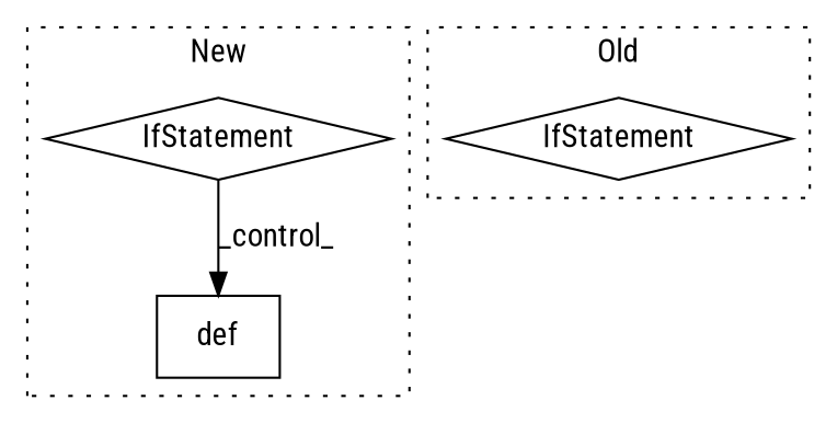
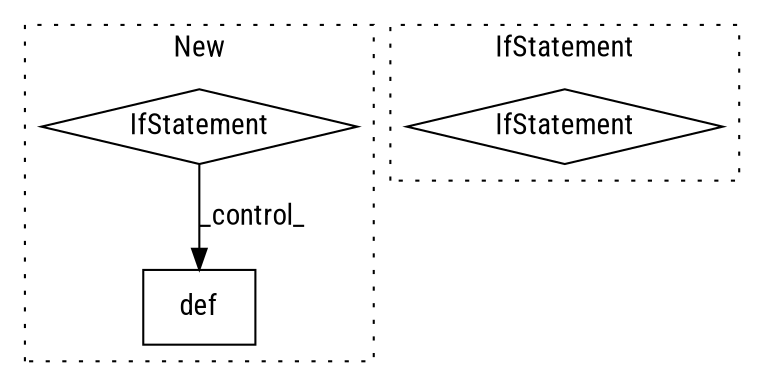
  digraph {
    fontname="Roboto Condensed"
    node [a=25 l="4,2" shape=diamond fontname="Roboto Condensed"]
    n1 [a=32 l="4,1" label=def s="2119,2184" shape=box]
    n2 [label=IfStatement s="2079,2100"]
    n3 [label=IfStatement s="1662,1691"]
    subgraph cluster_1 {
      label=New
      style=dotted
      n1
      n2
    }
    subgraph cluster_2 {
-     label=Old
+     label=IfStatement
      style=dotted
      n3
    }
    n2 -> n1 [label=_control_ fontname="Roboto Condensed"]
  }
